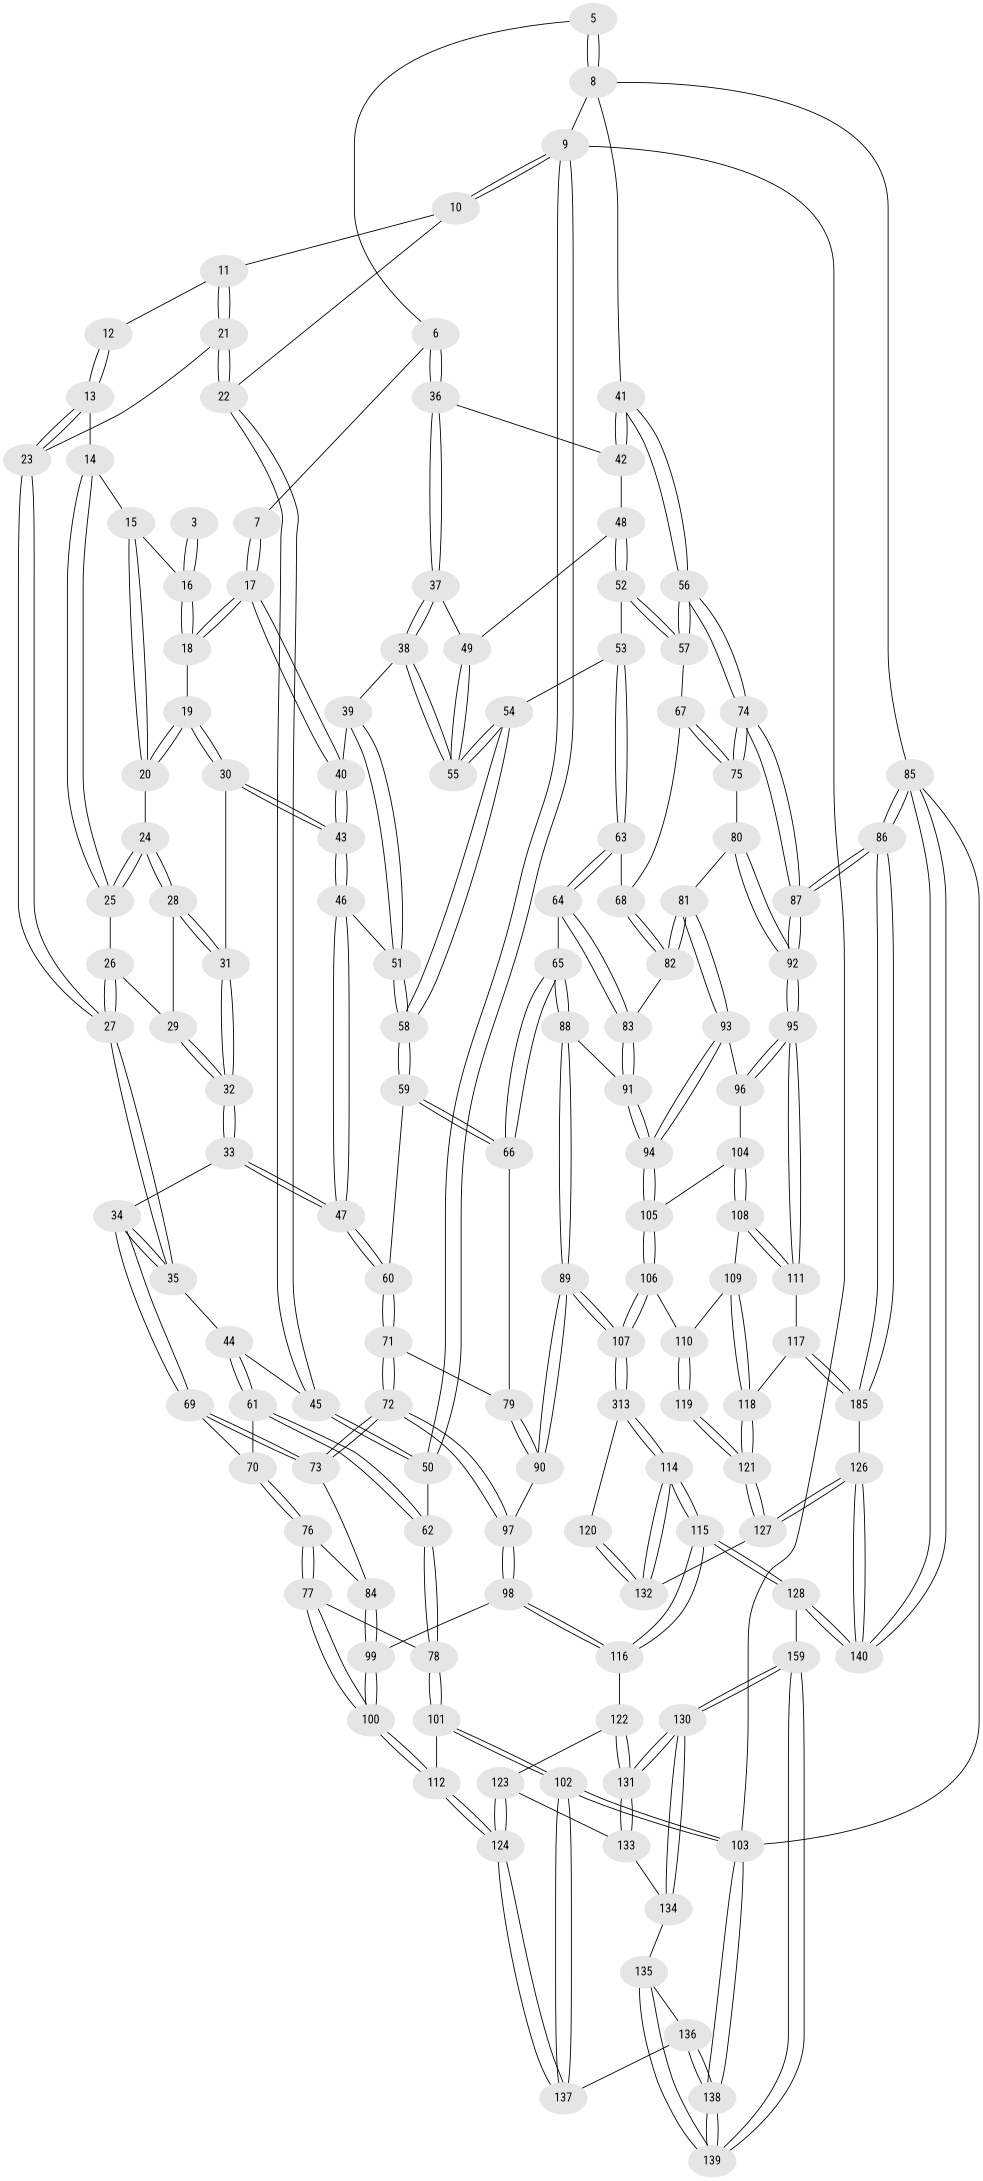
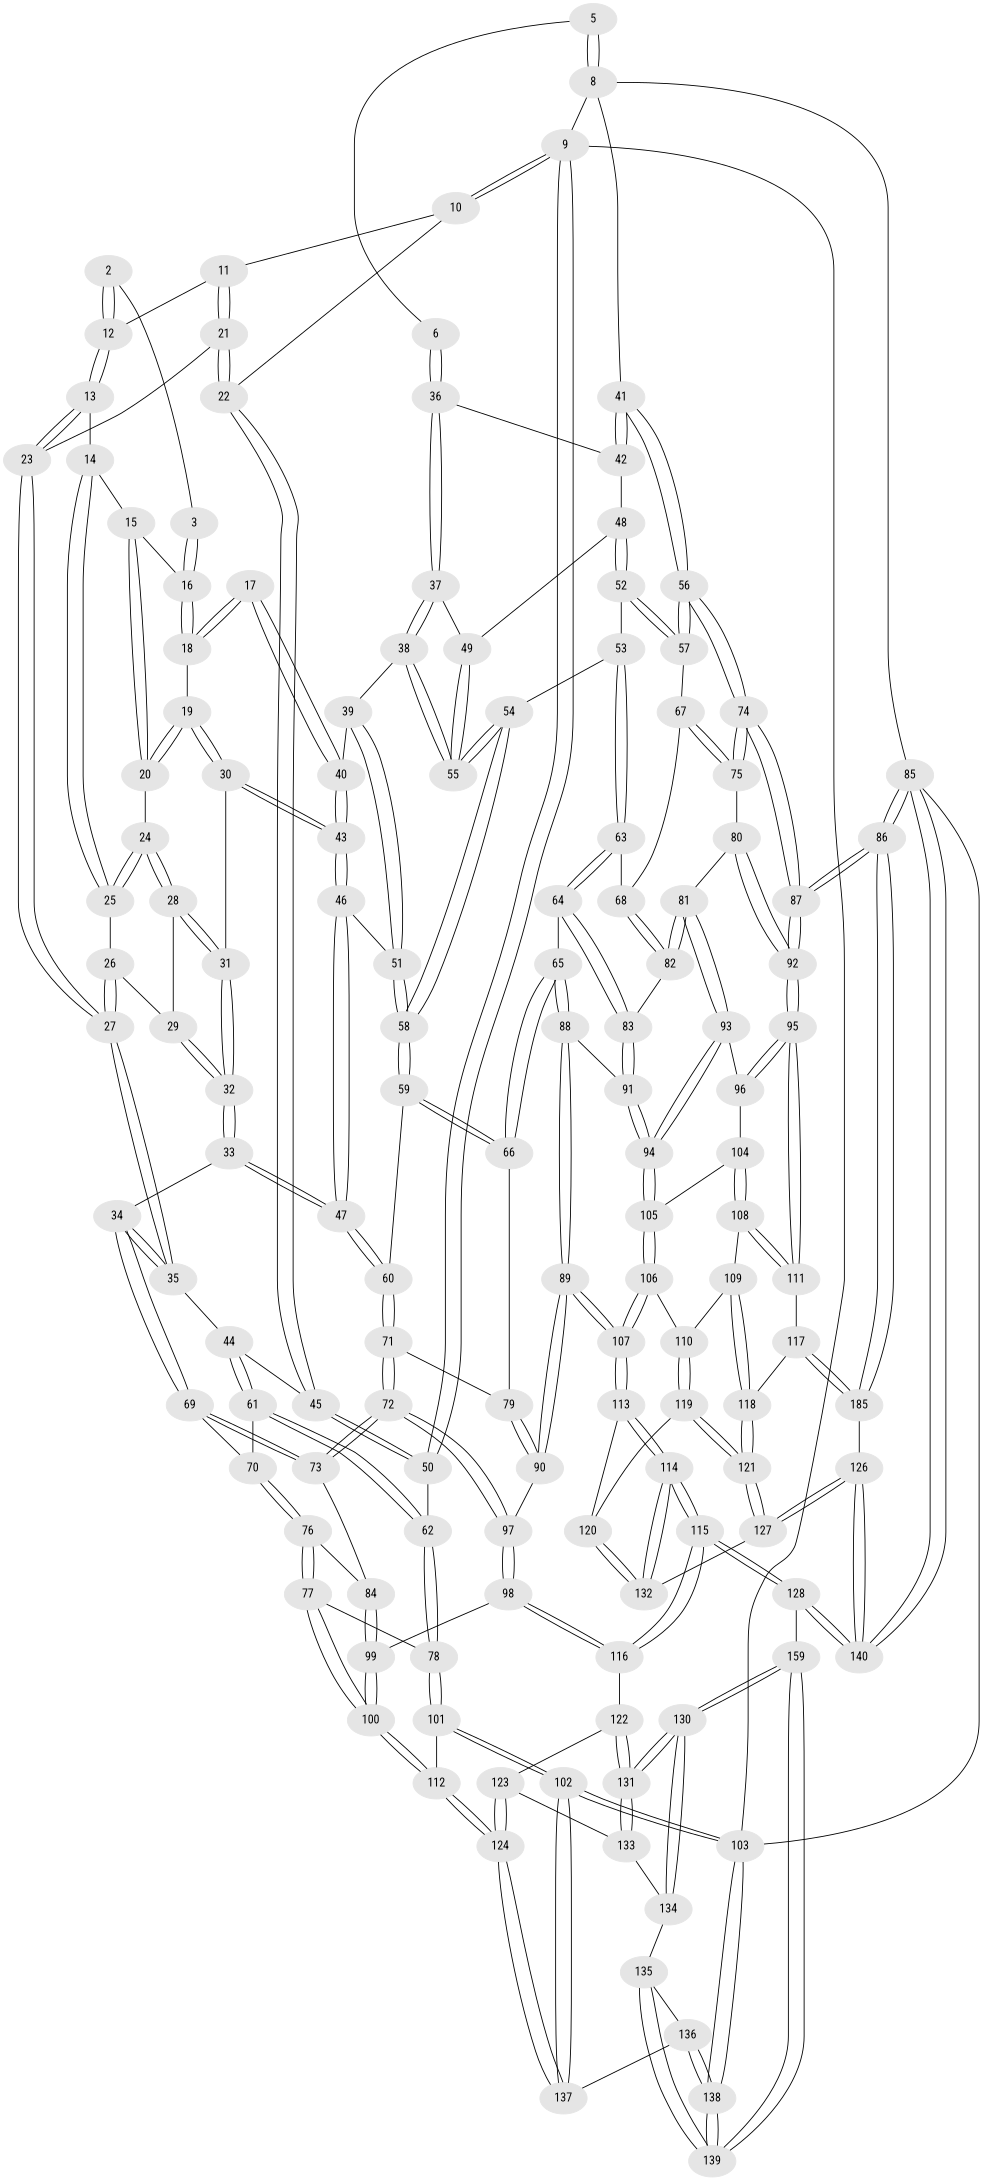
  graph {
    fontname="Roboto Condensed"
    node [color=gray90 fontname="Roboto Condensed" style=filled]
    edge [fontname="Roboto Condensed"]
+   2
    3
    12
    5
    6
    8
    16
    13
    18
-   7
    17
    36
    9
    41
    85
    37
    42
    40
    10
    50
    103
    56
    86
    140
    11
    22
    62
    138
    21
    45
    23
    14
    15
    25
    27
    20
    26
    24
    19
    43
    30
    31
    28
    35
    29
    32
    44
    33
    46
    34
    47
    69
    60
    70
    73
    61
    38
    49
    48
    39
    55
    51
    58
    57
    74
    52
    71
    53
    78
    59
    54
    63
    67
    64
    68
    75
    87
    66
    79
    72
    76
    101
    65
    83
    82
    88
    91
    89
    90
    80
    84
    77
    97
    98
    99
    92
    81
    100
    112
    102
    93
    95
    94
    96
    n105 [label=185]
    126
    107
-   113 [label=313]
+   113
    105
    111
    104
    106
    117
    108
    116
    122
    124
    137
    139
    109
    110
    119
    114
    120
    118
    121
    115
    132
    128
    n130 [label=159]
    123
    131
    127
    133
    134
    130
    135
    136
+   2 -- 3
+   2 -- 12
+   2 -- 12
    3 -- 16
    3 -- 16
    12 -- 13
    12 -- 13
    5 -- 6
    5 -- 8
    5 -- 8
-   6 -- 7
    6 -- 36
    6 -- 36
    8 -- 9
    8 -- 41
    8 -- 85
    16 -- 18
    16 -- 18
    13 -- 23
    13 -- 23
    13 -- 14
    18 -- 19
-   7 -- 17
-   7 -- 17
    17 -- 18
    17 -- 18
    17 -- 40
    17 -- 40
    36 -- 37
    36 -- 37
    36 -- 42
    9 -- 10
    9 -- 10
    9 -- 50
    9 -- 50
    9 -- 103
    41 -- 42
    41 -- 42
    41 -- 56
    41 -- 56
    85 -- 103
    85 -- 86
    85 -- 86
    85 -- 140
    85 -- 140
    37 -- 38
    37 -- 38
    37 -- 49
    42 -- 48
    40 -- 43
    40 -- 43
    10 -- 11
    10 -- 22
    50 -- 62
    103 -- 138
    103 -- 138
    56 -- 57
    56 -- 57
    56 -- 74
    56 -- 74
    86 -- 87
    86 -- 87
    86 -- n105
    86 -- n105
    11 -- 12
    11 -- 21
    11 -- 21
    22 -- 45
    22 -- 45
    62 -- 78
    62 -- 78
    138 -- 139
    138 -- 139
    21 -- 22
    21 -- 22
    21 -- 23
    45 -- 50
    45 -- 50
    23 -- 27
    23 -- 27
    14 -- 15
    14 -- 25
    14 -- 25
    15 -- 16
    15 -- 20
    15 -- 20
    25 -- 26
    27 -- 35
    27 -- 35
    20 -- 24
    26 -- 27
    26 -- 27
    26 -- 29
    24 -- 25
    24 -- 25
    24 -- 28
    24 -- 28
    19 -- 20
    19 -- 20
    19 -- 30
    19 -- 30
    43 -- 46
    43 -- 46
    30 -- 43
    30 -- 43
    30 -- 31
    31 -- 32
    31 -- 32
    28 -- 31
    28 -- 31
    28 -- 29
    35 -- 44
    29 -- 32
    29 -- 32
    32 -- 33
    32 -- 33
    44 -- 45
    44 -- 61
    44 -- 61
    33 -- 34
    33 -- 47
    33 -- 47
    46 -- 47
    46 -- 47
    46 -- 51
    34 -- 35
    34 -- 35
    34 -- 69
    34 -- 69
    47 -- 60
    47 -- 60
    69 -- 70
    69 -- 73
    69 -- 73
    60 -- 71
    60 -- 71
    70 -- 76
    70 -- 76
    73 -- 84
    61 -- 62
    61 -- 62
    61 -- 70
    38 -- 39
    38 -- 55
    38 -- 55
    49 -- 55
    49 -- 55
    48 -- 49
    48 -- 52
    48 -- 52
    39 -- 40
    39 -- 51
    39 -- 51
    51 -- 58
    51 -- 58
    58 -- 59
    58 -- 59
    57 -- 67
    74 -- 75
    74 -- 75
    74 -- 87
    74 -- 87
    52 -- 57
    52 -- 57
    52 -- 53
    71 -- 79
    71 -- 72
    71 -- 72
    53 -- 54
    53 -- 63
    53 -- 63
    78 -- 101
    78 -- 101
    59 -- 60
    59 -- 66
    59 -- 66
    54 -- 55
    54 -- 55
    54 -- 58
    54 -- 58
    63 -- 64
    63 -- 64
    63 -- 68
    67 -- 68
    67 -- 75
    67 -- 75
    64 -- 65
    64 -- 83
    64 -- 83
    68 -- 82
    68 -- 82
    75 -- 80
    87 -- 92
    87 -- 92
    66 -- 79
    79 -- 90
    79 -- 90
    72 -- 73
    72 -- 73
    72 -- 97
    72 -- 97
    76 -- 84
    76 -- 77
    76 -- 77
    101 -- 112
    101 -- 102
    101 -- 102
    65 -- 66
    65 -- 66
    65 -- 88
    65 -- 88
    83 -- 91
    83 -- 91
    82 -- 83
    88 -- 91
    88 -- 89
    88 -- 89
    91 -- 94
    91 -- 94
    89 -- 90
    89 -- 90
    89 -- 107
    89 -- 107
    90 -- 97
    80 -- 92
    80 -- 92
    80 -- 81
    84 -- 99
    84 -- 99
    77 -- 78
    77 -- 100
    77 -- 100
    97 -- 98
    97 -- 98
    98 -- 99
    98 -- 116
    98 -- 116
    99 -- 100
    99 -- 100
    92 -- 95
    92 -- 95
    81 -- 82
    81 -- 82
    81 -- 93
    81 -- 93
    100 -- 112
    100 -- 112
    112 -- 124
    112 -- 124
    102 -- 103
    102 -- 103
    102 -- 137
    102 -- 137
    93 -- 94
    93 -- 94
    93 -- 96
    95 -- 96
    95 -- 96
    95 -- 111
    95 -- 111
    94 -- 105
    94 -- 105
    96 -- 104
    n105 -- 126
    126 -- 140
    126 -- 140
    126 -- 127
    126 -- 127
    107 -- 113
    107 -- 113
    113 -- 114
    113 -- 114
    113 -- 120
    105 -- 106
    105 -- 106
    111 -- 117
    104 -- 105
    104 -- 108
    104 -- 108
    106 -- 107
    106 -- 107
    106 -- 110
    117 -- n105
    117 -- n105
    117 -- 118
    108 -- 111
    108 -- 111
    108 -- 109
    116 -- 122
    122 -- 123
    122 -- 131
    122 -- 131
    124 -- 137
    124 -- 137
    109 -- 110
    109 -- 118
    109 -- 118
    110 -- 119
    110 -- 119
+   119 -- 120
    119 -- 121
    119 -- 121
    114 -- 115
    114 -- 115
    114 -- 132
    114 -- 132
    120 -- 132
    120 -- 132
    118 -- 121
    118 -- 121
    121 -- 127
    121 -- 127
    115 -- 116
    115 -- 116
    115 -- 128
    115 -- 128
    128 -- 140
    128 -- 140
    128 -- n130
    n130 -- 139
    n130 -- 139
    n130 -- 130
    n130 -- 130
    123 -- 124
    123 -- 124
    123 -- 133
    131 -- 133
    131 -- 133
    127 -- 132
    133 -- 134
    134 -- 135
    130 -- 131
    130 -- 131
    130 -- 134
    130 -- 134
    135 -- 139
    135 -- 139
    135 -- 136
    136 -- 138
    136 -- 138
    136 -- 137
  }
